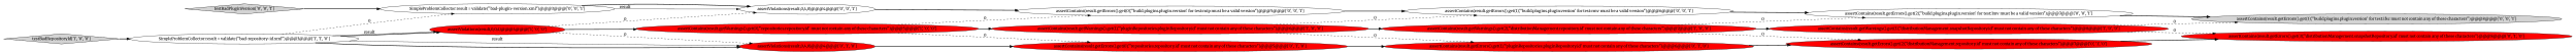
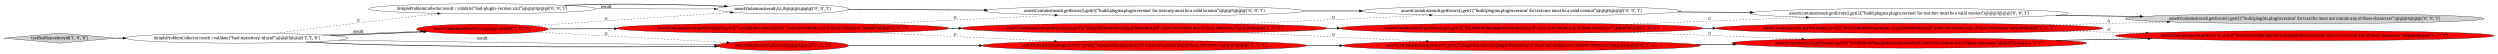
  digraph {
    fontname=Merriweather
    rankdir=LR
    node [fillcolor=red fontname=Merriweather shape=ellipse style=filled]
    edge [fontname=Merriweather style=bold]
    n1 [fillcolor=white label="SimpleProblemCollector result = validate(\"bad-repository-id.xml\")@@@3@@@['1', '1', '0']"]
    n2 [label="assertViolations(result,0,0,4)@@@4@@@['1', '0', '0']"]
    n3 [label="assertViolations(result,0,4,0)@@@4@@@['0', '1', '0']"]
    n4 [fillcolor=white label="SimpleProblemCollector result = validate(\"bad-plugin-version.xml\")@@@3@@@['0', '0', '1']"]
    n5 [fillcolor=white label="assertContains(result.getErrors().get(2),\"'build.plugins.plugin.version' for test:lmv must be a valid version\")@@@7@@@['0', '0', '1']"]
    n6 [fillcolor=lightgray label="assertContains(result.getErrors().get(3),\"'build.plugins.plugin.version' for test:ifsc must not contain any of these characters\")@@@8@@@['0', '0', '1']"]
    n7 [label="assertContains(result.getErrors().get(0),\"'repositories.repository.id' must not contain any of these characters\")@@@5@@@['0', '1', '0']"]
    n8 [label="assertContains(result.getErrors().get(1),\"'pluginRepositories.pluginRepository.id' must not contain any of these characters\")@@@6@@@['0', '1', '0']"]
    n9 [label="assertContains(result.getErrors().get(2),\"'distributionManagement.repository.id' must not contain any of these characters\")@@@7@@@['0', '1', '0']"]
    n10 [fillcolor=white label="assertViolations(result,0,4,0)@@@4@@@['0', '0', '1']"]
    n11 [fillcolor=white label="assertContains(result.getErrors().get(0),\"'build.plugins.plugin.version' for test:mip must be a valid version\")@@@5@@@['0', '0', '1']"]
    n12 [fillcolor=white label="assertContains(result.getErrors().get(1),\"'build.plugins.plugin.version' for test:rmv must be a valid version\")@@@6@@@['0', '0', '1']"]
    n13 [label="assertContains(result.getWarnings().get(0),\"'repositories.repository.id' must not contain any of these characters\")@@@5@@@['1', '0', '0']"]
    n14 [label="assertContains(result.getWarnings().get(1),\"'pluginRepositories.pluginRepository.id' must not contain any of these characters\")@@@6@@@['1', '0', '0']"]
    n15 [label="assertContains(result.getWarnings().get(3),\"'distributionManagement.snapshotRepository.id' must not contain any of these characters\")@@@8@@@['1', '0', '0']"]
    n16 [label="assertContains(result.getErrors().get(3),\"'distributionManagement.snapshotRepository.id' must not contain any of these characters\")@@@8@@@['0', '1', '0']"]
    n17 [label="assertContains(result.getWarnings().get(2),\"'distributionManagement.repository.id' must not contain any of these characters\")@@@7@@@['1', '0', '0']"]
    n18 [fillcolor=lightgray label="testBadRepositoryId['1', '0', '0']" shape=diamond]
-   n19 [fillcolor=lightgray label="testBadPluginVersion['0', '0', '1']" shape=diamond]
    n1 -> n2 [label=result style=solid]
    n1 -> n2
    n1 -> n3 [label=result style=solid]
    n1 -> n3
    n1 -> n4 [label=0 style=dashed]
    n2 -> n3 [label=0 style=dashed]
    n2 -> n10 [label=0 style=dashed]
    n2 -> n13
    n3 -> n7
    n4 -> n10 [label=result style=solid]
    n4 -> n10
    n5 -> n6
    n7 -> n8
    n8 -> n9
    n9 -> n16
    n10 -> n11
    n11 -> n12
    n12 -> n5
    n13 -> n7 [label=0 style=dashed]
    n13 -> n11 [label=0 style=dashed]
    n13 -> n14
    n14 -> n8 [label=0 style=dashed]
    n14 -> n12 [label=0 style=dashed]
    n14 -> n17
    n15 -> n6 [label=0 style=dashed]
    n15 -> n16 [label=0 style=dashed]
    n17 -> n5 [label=0 style=dashed]
    n17 -> n9 [label=0 style=dashed]
    n17 -> n15
    n18 -> n1
-   n19 -> n4
  }
